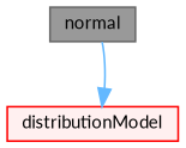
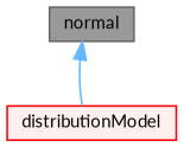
  digraph {
    fontname=Lato
    node [fontname=Lato fontsize=10 shape=box style=filled]
    n1 [color=gray40 fillcolor=grey60 fontcolor=black height=0.2 label=normal width=0.4]
    n2 [color=red fillcolor="#FFF0F0" height=0.2 label=distributionModel width=0.4]
-   n2 -> n1 [color=steelblue1 dir=back fontname=Lato fontsize=10 labelfontname=Helvetica labelfontsize=10 style=solid]
+   n1 -> n2 [color=steelblue1 dir=back fontname=Lato fontsize=10 labelfontname=Helvetica labelfontsize=10 style=solid]
  }
